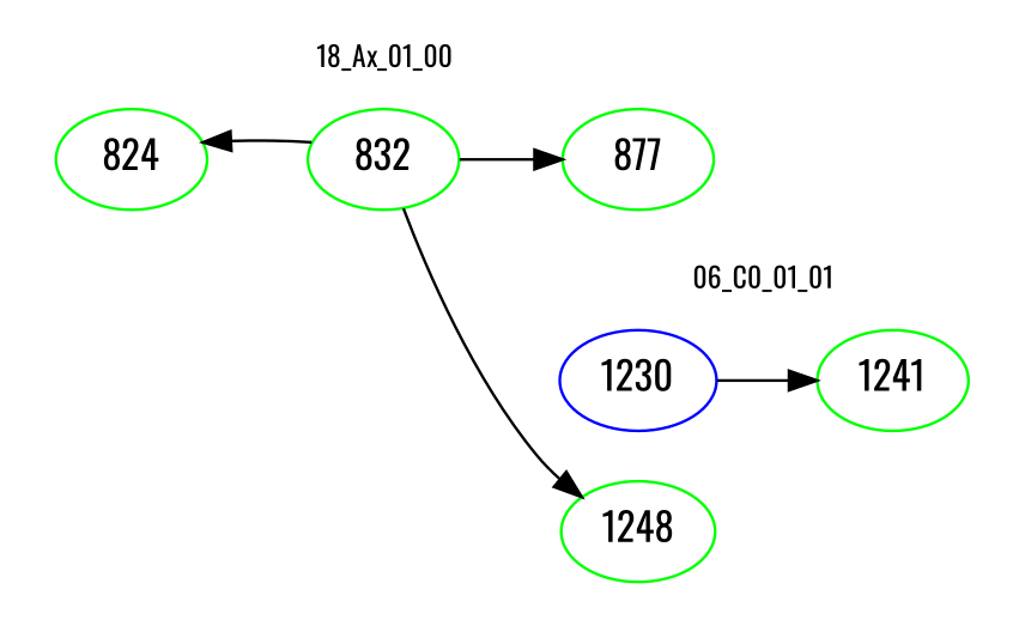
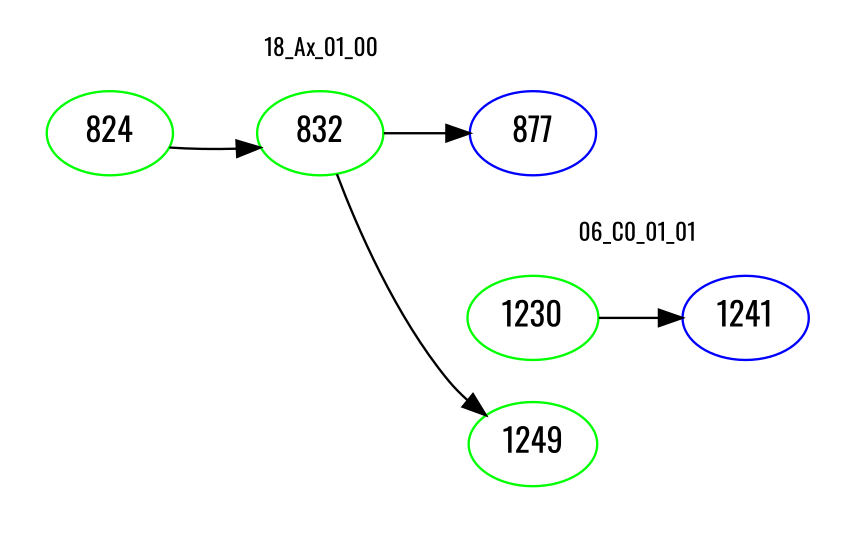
  digraph {
    fontname=Oswald
    rankdir=LR
    node [color=green fontname=Oswald]
    edge [color=black fontname=Oswald]
    n1 [label=824]
-   n2 [label=877]
+   n2 [color=blue label=877]
    n3 [label=832]
-   n4 [color=blue label=1230]
-   n5 [label=1241]
-   n6 [label=1248]
+   n4 [label=1230]
+   n5 [color=blue label=1241]
+   n6 [label=1249]
    subgraph cluster_1 {
      color=white
      fontsize=10
      label="18_Ax_01_00"
      n1
      n2
      n3
    }
    subgraph cluster_2 {
      color=white
      fontsize=10
      label="06_C0_01_01"
      n4
      n5
      n6
    }
-   n3 -> n1
+   n1 -> n3
    n3 -> n2
    n3 -> n6
    n4 -> n5
  }
